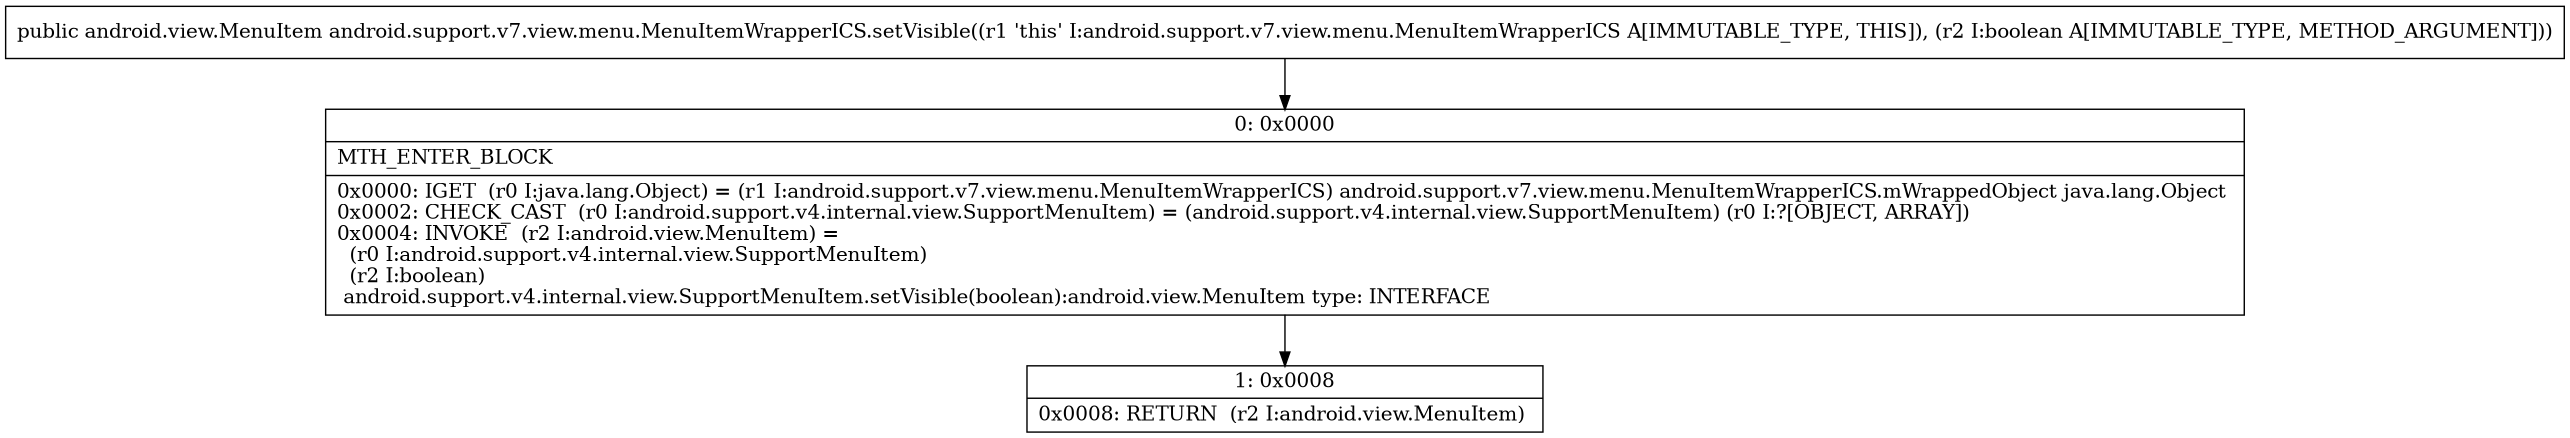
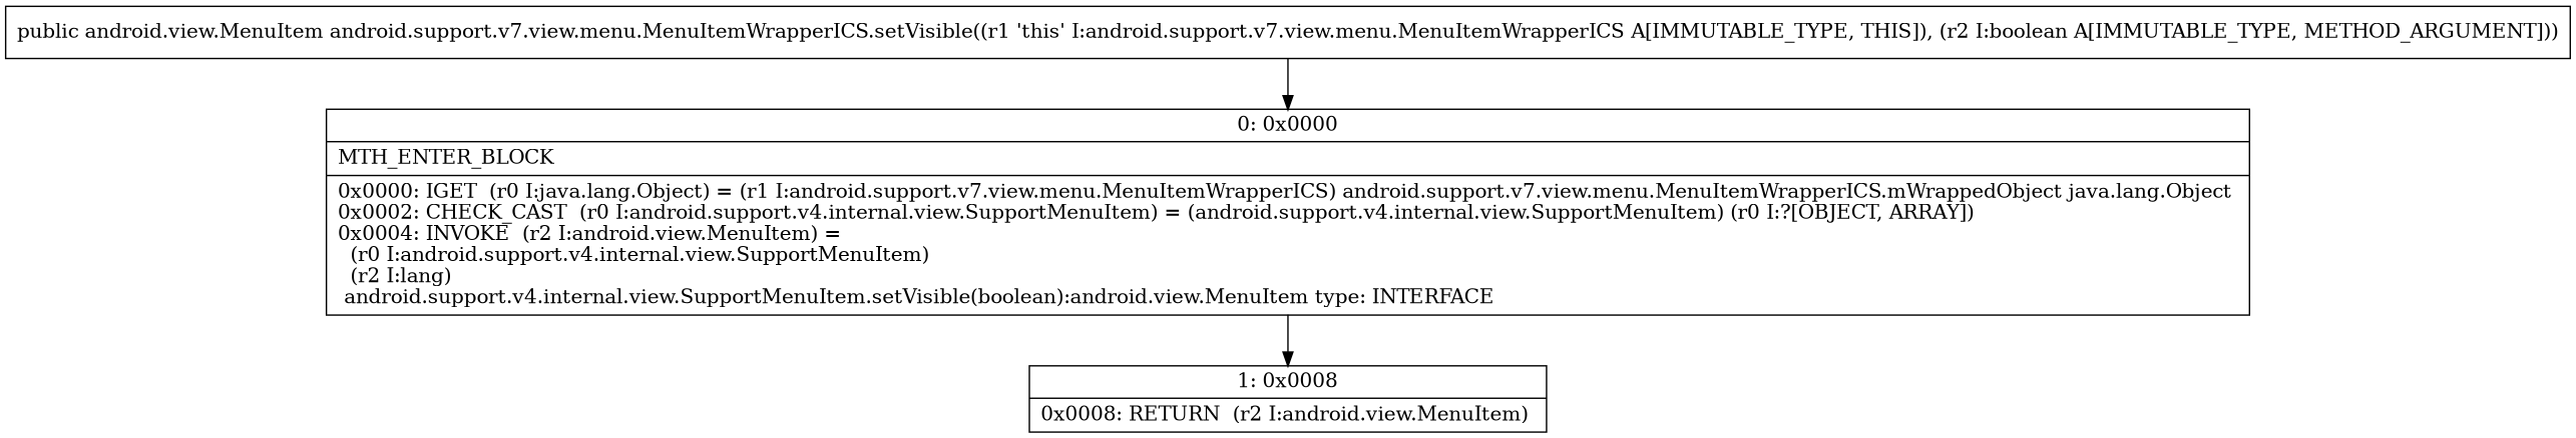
  digraph {
    node [shape=record]
-   n1 [label="{0\:\ 0x0000|MTH_ENTER_BLOCK\l|0x0000: IGET  (r0 I:java.lang.Object) = (r1 I:android.support.v7.view.menu.MenuItemWrapperICS) android.support.v7.view.menu.MenuItemWrapperICS.mWrappedObject java.lang.Object \l0x0002: CHECK_CAST  (r0 I:android.support.v4.internal.view.SupportMenuItem) = (android.support.v4.internal.view.SupportMenuItem) (r0 I:?[OBJECT, ARRAY]) \l0x0004: INVOKE  (r2 I:android.view.MenuItem) = \l  (r0 I:android.support.v4.internal.view.SupportMenuItem)\l  (r2 I:boolean)\l android.support.v4.internal.view.SupportMenuItem.setVisible(boolean):android.view.MenuItem type: INTERFACE \l}"]
+   n1 [label="{0\:\ 0x0000|MTH_ENTER_BLOCK\l|0x0000: IGET  (r0 I:java.lang.Object) = (r1 I:android.support.v7.view.menu.MenuItemWrapperICS) android.support.v7.view.menu.MenuItemWrapperICS.mWrappedObject java.lang.Object \l0x0002: CHECK_CAST  (r0 I:android.support.v4.internal.view.SupportMenuItem) = (android.support.v4.internal.view.SupportMenuItem) (r0 I:?[OBJECT, ARRAY]) \l0x0004: INVOKE  (r2 I:android.view.MenuItem) = \l  (r0 I:android.support.v4.internal.view.SupportMenuItem)\l  (r2 I:lang)\l android.support.v4.internal.view.SupportMenuItem.setVisible(boolean):android.view.MenuItem type: INTERFACE \l}"]
    n2 [label="{1\:\ 0x0008|0x0008: RETURN  (r2 I:android.view.MenuItem) \l}"]
    n3 [label="{public android.view.MenuItem android.support.v7.view.menu.MenuItemWrapperICS.setVisible((r1 'this' I:android.support.v7.view.menu.MenuItemWrapperICS A[IMMUTABLE_TYPE, THIS]), (r2 I:boolean A[IMMUTABLE_TYPE, METHOD_ARGUMENT])) }"]
    n1 -> n2
    n3 -> n1
  }
